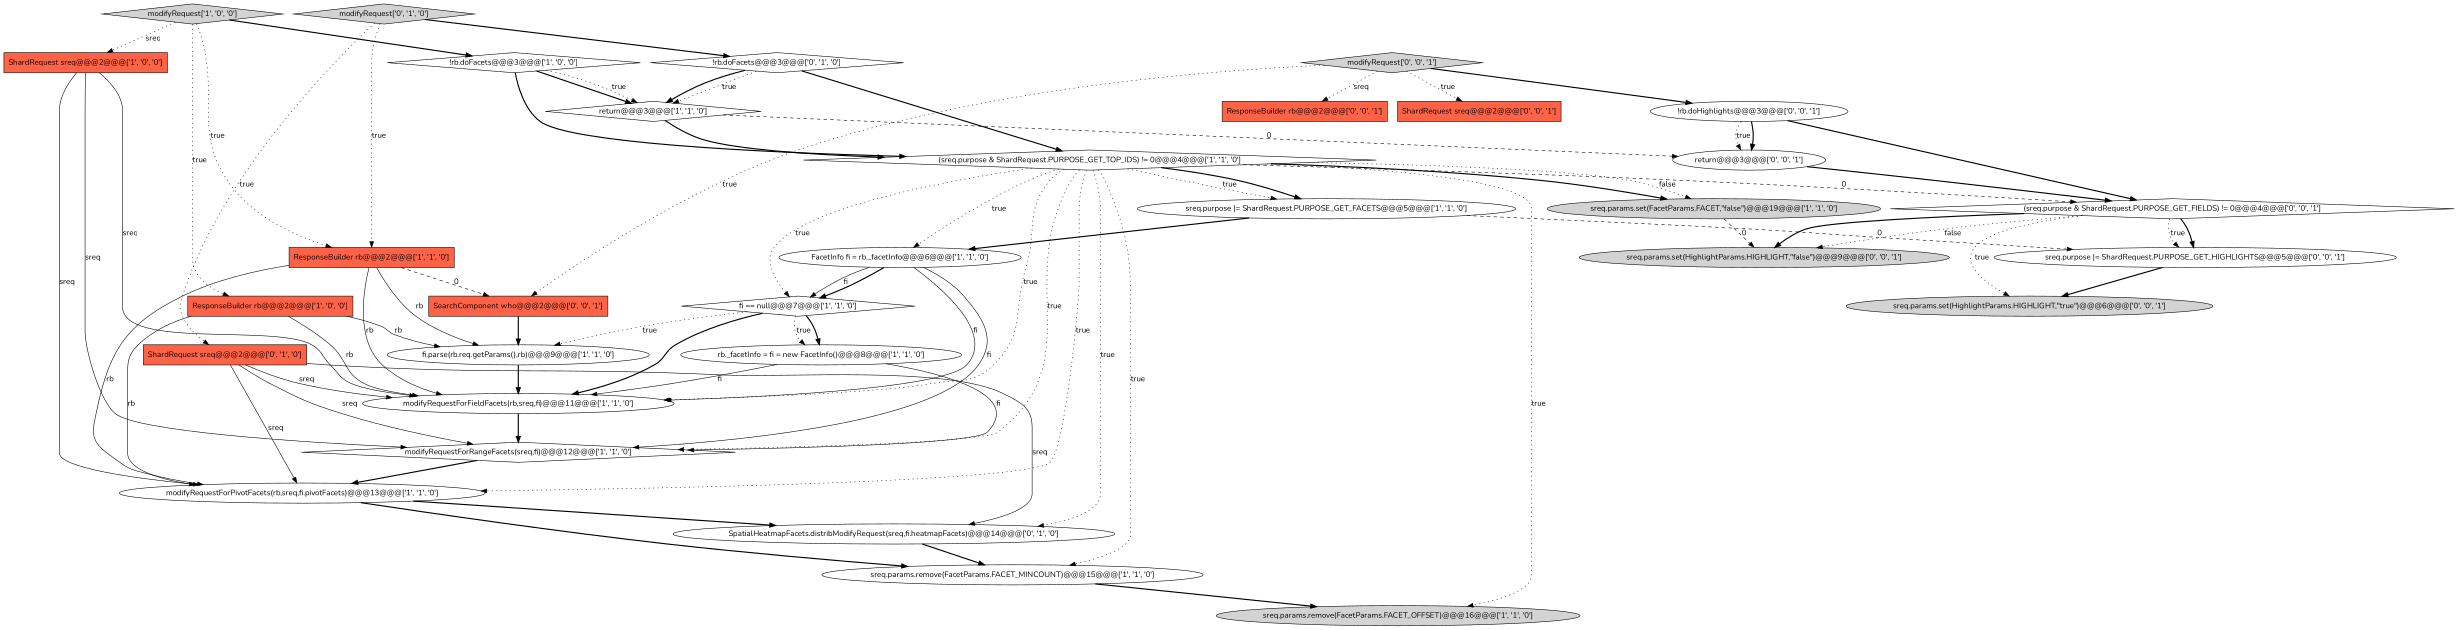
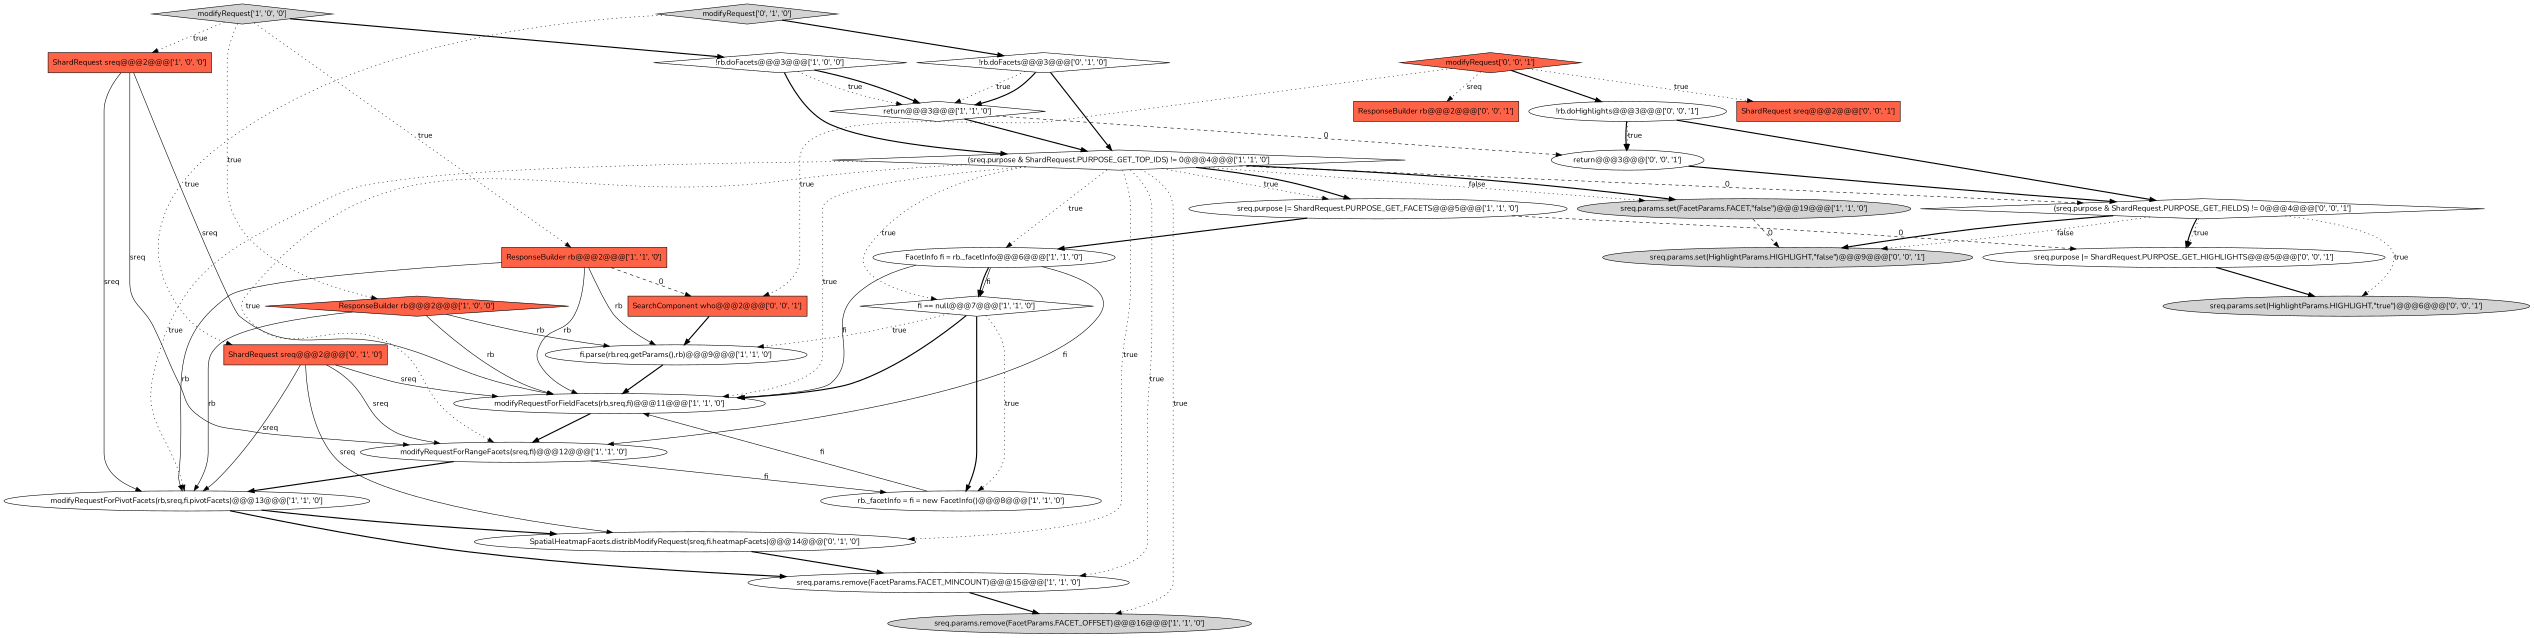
  digraph {
    fontname=Nunito
    node [fillcolor=white fontname=Nunito shape=ellipse style=filled]
    edge [fontname=Nunito style=bold]
    n1 [fillcolor=tomato label="ShardRequest sreq@@@2@@@['1', '0', '0']" shape=box]
    n2 [label="modifyRequestForPivotFacets(rb,sreq,fi.pivotFacets)@@@13@@@['1', '1', '0']"]
    n3 [label="modifyRequestForFieldFacets(rb,sreq,fi)@@@11@@@['1', '1', '0']"]
-   n4 [label="modifyRequestForRangeFacets(sreq,fi)@@@12@@@['1', '1', '0']" shape=diamond]
+   n4 [label="modifyRequestForRangeFacets(sreq,fi)@@@12@@@['1', '1', '0']"]
    n5 [label="SpatialHeatmapFacets.distribModifyRequest(sreq,fi.heatmapFacets)@@@14@@@['0', '1', '0']"]
    n6 [label="sreq.params.remove(FacetParams.FACET_MINCOUNT)@@@15@@@['1', '1', '0']"]
    n7 [fillcolor=tomato label="ResponseBuilder rb@@@2@@@['1', '1', '0']" shape=box]
    n8 [fillcolor=tomato label="SearchComponent who@@@2@@@['0', '0', '1']" shape=box]
    n9 [label="fi.parse(rb.req.getParams(),rb)@@@9@@@['1', '1', '0']"]
    n10 [fillcolor=lightgray label="sreq.params.set(HighlightParams.HIGHLIGHT,\"true\")@@@6@@@['0', '0', '1']"]
    n11 [fillcolor=tomato label="ShardRequest sreq@@@2@@@['0', '1', '0']" shape=box]
    n12 [fillcolor=tomato label="ResponseBuilder rb@@@2@@@['0', '0', '1']" shape=box]
    n13 [fillcolor=lightgray label="sreq.params.set(FacetParams.FACET,\"false\")@@@19@@@['1', '1', '0']"]
    n14 [fillcolor=lightgray label="sreq.params.set(HighlightParams.HIGHLIGHT,\"false\")@@@9@@@['0', '0', '1']"]
    n15 [fillcolor=lightgray label="sreq.params.remove(FacetParams.FACET_OFFSET)@@@16@@@['1', '1', '0']"]
    n16 [label="fi == null@@@7@@@['1', '1', '0']" shape=diamond]
    n17 [label="rb._facetInfo = fi = new FacetInfo()@@@8@@@['1', '1', '0']"]
    n18 [label="FacetInfo fi = rb._facetInfo@@@6@@@['1', '1', '0']"]
    n19 [label="!rb.doHighlights@@@3@@@['0', '0', '1']"]
    n20 [label="(sreq.purpose & ShardRequest.PURPOSE_GET_FIELDS) != 0@@@4@@@['0', '0', '1']" shape=diamond]
    n21 [label="return@@@3@@@['0', '0', '1']"]
    n22 [label="sreq.purpose |= ShardRequest.PURPOSE_GET_HIGHLIGHTS@@@5@@@['0', '0', '1']"]
    n23 [fillcolor=lightgray label="modifyRequest['1', '0', '0']" shape=diamond]
    n24 [label="!rb.doFacets@@@3@@@['1', '0', '0']" shape=diamond]
-   n25 [fillcolor=tomato label="ResponseBuilder rb@@@2@@@['1', '0', '0']" shape=box]
+   n25 [fillcolor=tomato label="ResponseBuilder rb@@@2@@@['1', '0', '0']" shape=diamond]
    n26 [label="(sreq.purpose & ShardRequest.PURPOSE_GET_TOP_IDS) != 0@@@4@@@['1', '1', '0']" shape=diamond]
    n27 [label="return@@@3@@@['1', '1', '0']" shape=diamond]
    n28 [label="sreq.purpose |= ShardRequest.PURPOSE_GET_FACETS@@@5@@@['1', '1', '0']"]
    n29 [label="!rb.doFacets@@@3@@@['0', '1', '0']" shape=diamond]
    n30 [fillcolor=tomato label="ShardRequest sreq@@@2@@@['0', '0', '1']" shape=box]
-   n31 [fillcolor=lightgray label="modifyRequest['0', '0', '1']" shape=diamond]
+   n31 [fillcolor=tomato label="modifyRequest['0', '0', '1']" shape=diamond]
    n32 [fillcolor=lightgray label="modifyRequest['0', '1', '0']" shape=diamond]
    n1 -> n2 [label=sreq style=solid]
    n1 -> n3 [label=sreq style=solid]
    n1 -> n4 [label=sreq style=solid]
    n2 -> n5
    n2 -> n6
    n3 -> n4
    n4 -> n2
    n5 -> n6
    n6 -> n15
    n7 -> n2 [label=rb style=solid]
    n7 -> n3 [label=rb style=solid]
    n7 -> n8 [label=0 style=dashed]
    n7 -> n9 [label=rb style=solid]
    n8 -> n9
    n9 -> n3
    n11 -> n2 [label=sreq style=solid]
    n11 -> n3 [label=sreq style=solid]
    n11 -> n4 [label=sreq style=solid]
    n11 -> n5 [label=sreq style=solid]
    n13 -> n14 [label=0 style=dashed]
    n16 -> n3
    n16 -> n9 [label=true style=dotted]
    n16 -> n17
    n16 -> n17 [label=true style=dotted]
    n17 -> n3 [label=fi style=solid]
-   n17 -> n4 [label=fi style=solid]
+   n4 -> n17 [label=fi style=solid]
    n18 -> n3 [label=fi style=solid]
    n18 -> n4 [label=fi style=solid]
    n18 -> n16
    n18 -> n16 [label=fi style=solid]
    n19 -> n20
    n19 -> n21
    n19 -> n21 [label=true style=dotted]
    n20 -> n10 [label=true style=dotted]
    n20 -> n14
    n20 -> n14 [label=false style=dotted]
    n20 -> n22
    n20 -> n22 [label=true style=dotted]
    n21 -> n20
    n22 -> n10
-   n23 -> n1 [label=sreq style=dotted]
+   n23 -> n1 [label=true style=dotted]
    n23 -> n7 [label=true style=dotted]
    n23 -> n24
    n23 -> n25 [label=true style=dotted]
    n24 -> n26
    n24 -> n27
    n24 -> n27 [label=true style=dotted]
    n25 -> n2 [label=rb style=solid]
    n25 -> n3 [label=rb style=solid]
    n25 -> n9 [label=rb style=solid]
    n26 -> n2 [label=true style=dotted]
    n26 -> n3 [label=true style=dotted]
    n26 -> n4 [label=true style=dotted]
    n26 -> n5 [label=true style=dotted]
    n26 -> n6 [label=true style=dotted]
    n26 -> n13 [label=false style=dotted]
    n26 -> n13
    n26 -> n15 [label=true style=dotted]
    n26 -> n16 [label=true style=dotted]
    n26 -> n18 [label=true style=dotted]
    n26 -> n20 [label=0 style=dashed]
    n26 -> n28 [label=true style=dotted]
    n26 -> n28
    n27 -> n21 [label=0 style=dashed]
    n27 -> n26
    n28 -> n18
    n28 -> n22 [label=0 style=dashed]
    n29 -> n26
    n29 -> n27 [label=true style=dotted]
    n29 -> n27
    n31 -> n8 [label=true style=dotted]
    n31 -> n12 [label=sreq style=dotted]
    n31 -> n19
    n31 -> n30 [label=true style=dotted]
-   n32 -> n7 [label=true style=dotted]
    n32 -> n11 [label=true style=dotted]
    n32 -> n29
  }
